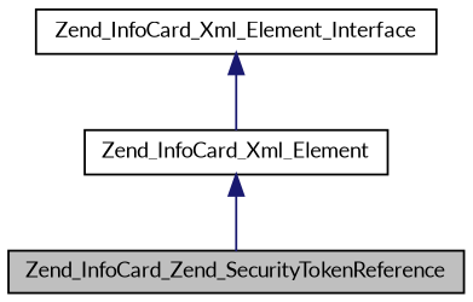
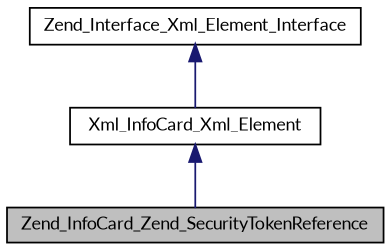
  digraph {
    fontname=Lato
    node [color=black fillcolor=white fontname=Lato fontsize=10 shape=record style=filled]
    edge [color=midnightblue dir=back fontname=Lato fontsize=10 labelfontname=Helvetica labelfontsize=10 style=solid]
    n1 [fillcolor=grey75 fontcolor=black height=0.2 label=Zend_InfoCard_Zend_SecurityTokenReference width=0.4]
-   n2 [height=0.2 label=Zend_InfoCard_Xml_Element width=0.4]
-   n3 [height=0.2 label=Zend_InfoCard_Xml_Element_Interface width=0.4]
+   n2 [height=0.2 label=Xml_InfoCard_Xml_Element width=0.4]
+   n3 [height=0.2 label=Zend_Interface_Xml_Element_Interface width=0.4]
    n2 -> n1
    n3 -> n2
  }
